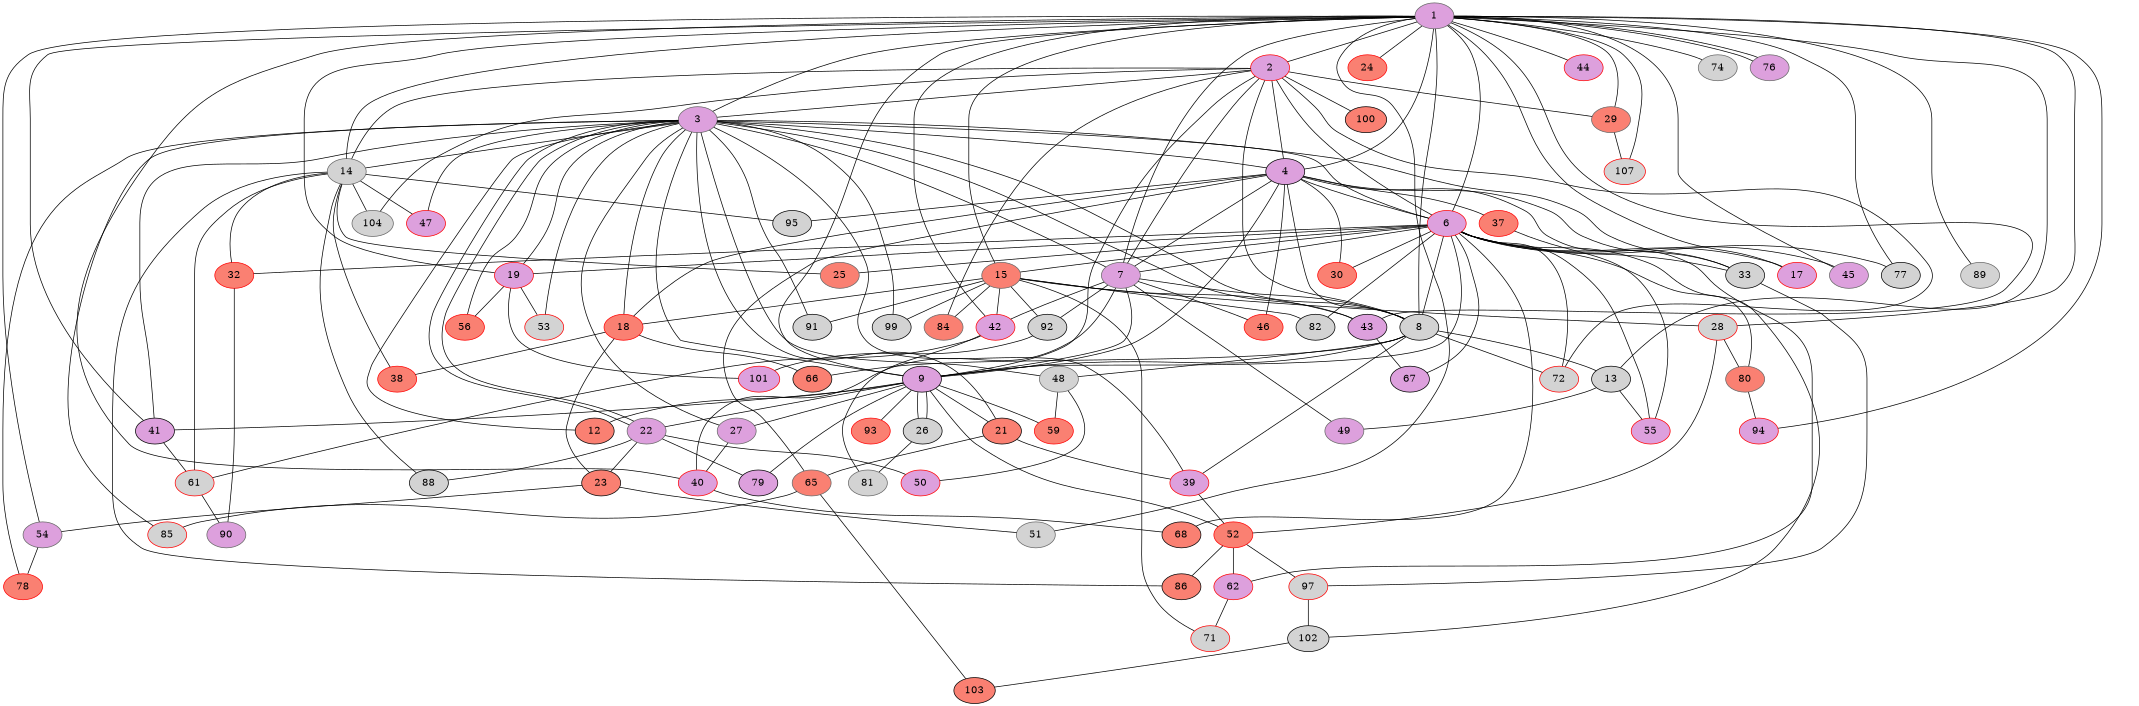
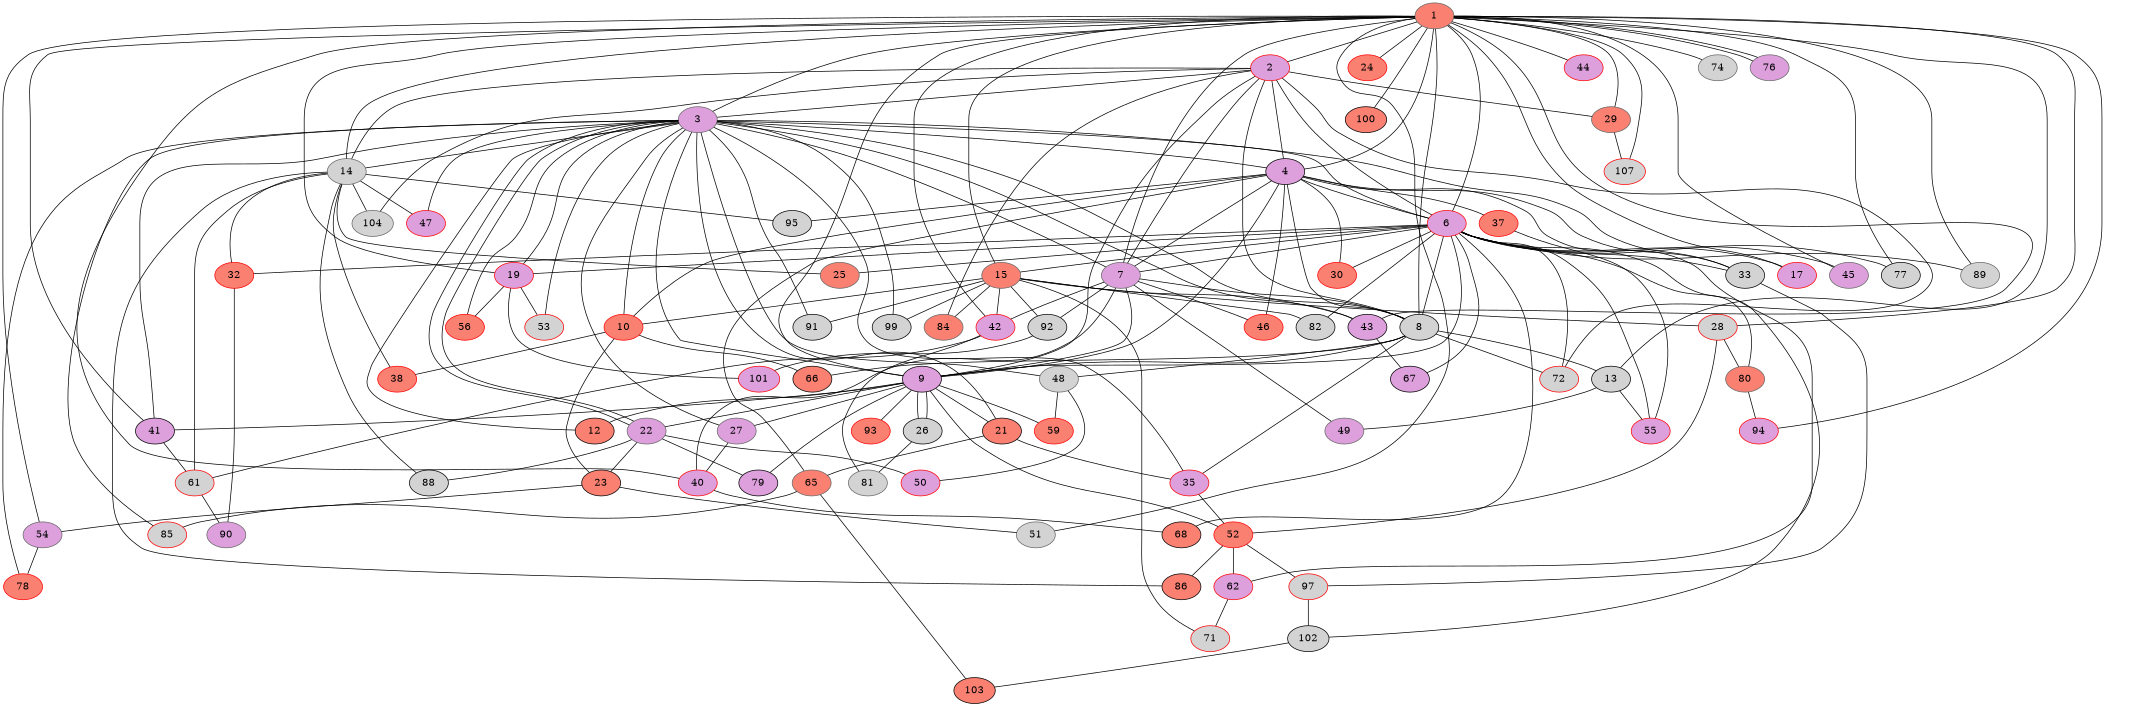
  graph {
    node [color=red fillcolor=plum style=filled]
-   1 [color=gray40 super="+5"]
+   1 [color=gray40 fillcolor=salmon super="+5"]
    2 [super="+11"]
    3 [color=gray40 super="+16"]
    4 [color=black super="+10"]
    6 [super="+106"]
    7 [color=gray40 super="+87"]
    8 [color=black fillcolor=lightgrey super="+105"]
    9 [color=black super="+60"]
    13 [color=black fillcolor=lightgrey]
    14 [color=gray40 fillcolor=lightgrey super="+31"]
    15 [color=gray40 fillcolor=salmon super="+63"]
    17
    19 [super="+20"]
    24 [fillcolor=salmon]
    28 [fillcolor=lightgrey super="+73"]
    29 [color=gray40 fillcolor=salmon]
    40 [super="+98"]
    41 [color=black super="+83"]
    42 [super="+58"]
    43 [color=black super="+69"]
    44
    45 [color=gray40]
    51 [color=gray40 fillcolor=lightgrey]
    54 [color=gray40]
    74 [color=gray40 fillcolor=lightgrey]
    76 [color=gray40]
    77 [color=black fillcolor=lightgrey]
    89 [color=gray40 fillcolor=lightgrey]
    94
    100 [color=black fillcolor=salmon]
    107 [fillcolor=lightgrey]
    72 [fillcolor=lightgrey]
    84 [color=gray40 fillcolor=salmon]
    104 [color=gray40 fillcolor=lightgrey]
    12 [color=black fillcolor=salmon super="+34"]
-   18 [fillcolor=salmon super="+36"]
+   18 [fillcolor=salmon super="+36" label=10]
    21 [color=black fillcolor=salmon]
    22 [color=gray40 super="+35"]
    27 [color=gray40]
    33 [color=black fillcolor=lightgrey super="+64"]
-   39 [super="+75"]
+   39 [super="+75" label=35]
    47
    48 [color=gray40 fillcolor=lightgrey]
    53 [fillcolor=lightgrey]
    56 [fillcolor=salmon]
    78 [fillcolor=salmon]
    85 [fillcolor=lightgrey]
    91 [color=black fillcolor=lightgrey]
    99 [color=black fillcolor=lightgrey]
    30 [fillcolor=salmon]
    37 [fillcolor=salmon super="+57"]
    46 [fillcolor=salmon]
    62
    65 [color=gray40 fillcolor=salmon]
    95 [color=black fillcolor=lightgrey]
    25 [color=gray40 fillcolor=salmon]
    32 [fillcolor=salmon]
    55
    67 [color=black]
    68 [color=black fillcolor=salmon]
    80 [color=gray40 fillcolor=salmon]
    82 [color=black fillcolor=lightgrey]
    102 [color=black fillcolor=lightgrey]
    49 [color=gray40]
    92 [color=black fillcolor=lightgrey]
    66 [color=black fillcolor=salmon]
    93 [fillcolor=salmon]
    26 [color=black fillcolor=lightgrey]
    52 [fillcolor=salmon super="+96"]
    59 [fillcolor=salmon]
    79 [color=black]
    38 [fillcolor=salmon]
    61 [fillcolor=lightgrey super="+70"]
    86 [color=black fillcolor=salmon]
    88 [color=black fillcolor=lightgrey]
    71 [fillcolor=lightgrey]
    101
    81 [color=gray40 fillcolor=lightgrey]
    23 [color=black fillcolor=salmon]
    50
    97 [fillcolor=lightgrey]
    103 [color=black fillcolor=salmon]
    90 [color=gray40]
    1 -- 2 [weight=3]
    1 -- 3 [weight=2]
    1 -- 4 [weight=4]
    1 -- 6 [weight=2]
    1 -- 7 [weight=2]
    1 -- 8 [weight=2]
    1 -- 9 [weight=2]
    1 -- 13
    1 -- 14
    1 -- 15 [weight=2]
    1 -- 17
    1 -- 19
    1 -- 24
    1 -- 28 [weight=2]
    1 -- 29
    1 -- 40
    1 -- 41
    1 -- 42
    1 -- 43
    1 -- 44
    1 -- 45
    1 -- 51
    1 -- 54
    1 -- 74
    1 -- 76
    1 -- 76
    1 -- 77
    1 -- 89
    1 -- 94
-   2 -- 100 [weight=2]
+   1 -- 100 [weight=2]
    1 -- 107
    2 -- 3 [weight=2]
    2 -- 4 [weight=2]
    2 -- 6
    2 -- 7
    2 -- 8
    2 -- 9
    2 -- 14
    2 -- 29
    2 -- 72
    2 -- 84
    2 -- 104
    3 -- 4 [weight=2]
    3 -- 6
    3 -- 7
    3 -- 8
    3 -- 9
    3 -- 14
    3 -- 19
    3 -- 41
    3 -- 43
    3 -- 12 [weight=2]
    3 -- 18
    3 -- 21
    3 -- 22
    3 -- 22
    3 -- 27
    3 -- 33
    3 -- 39
    3 -- 47
    3 -- 48
    3 -- 53
    3 -- 56
    3 -- 78
    3 -- 85
    3 -- 91
    3 -- 99
    4 -- 6 [weight=2]
    4 -- 7 [weight=3]
    4 -- 8 [weight=2]
    4 -- 9 [weight=2]
    4 -- 18
    4 -- 33
    4 -- 30
    4 -- 37 [weight=2]
    4 -- 46
    4 -- 62
    4 -- 65
    4 -- 95
    6 -- 7
    6 -- 8 [weight=2]
    6 -- 9 [weight=2]
    6 -- 15
    6 -- 17
    6 -- 19
    6 -- 45
    6 -- 77
+   6 -- 89
    6 -- 72
    6 -- 33
    6 -- 30
    6 -- 25
    6 -- 32
    6 -- 55
    6 -- 67
    6 -- 68
    6 -- 80
    6 -- 82
    6 -- 102
    7 -- 8
    7 -- 9
    7 -- 40
    7 -- 42
    7 -- 46
    7 -- 49
    7 -- 92
    8 -- 9
    8 -- 13
    8 -- 72
    8 -- 39
    8 -- 48
    8 -- 66
    9 -- 41
    9 -- 12
    9 -- 21
    9 -- 22
    9 -- 27
    9 -- 93
    9 -- 26
    9 -- 26
    9 -- 52
    9 -- 59
    9 -- 79
    13 -- 55
    13 -- 49
    14 -- 104
    14 -- 47
    14 -- 95
    14 -- 25
    14 -- 32
    14 -- 38
    14 -- 61
    14 -- 86
    14 -- 88
    15 -- 28
    15 -- 42
    15 -- 43
    15 -- 84
    15 -- 18
    15 -- 91
    15 -- 99
    15 -- 82
    15 -- 92
    15 -- 71
    19 -- 53
    19 -- 56
    19 -- 101
    28 -- 80
    28 -- 52
    29 -- 107
    40 -- 68
    41 -- 61
    42 -- 61
    42 -- 81
    43 -- 67
    54 -- 78
    18 -- 66
    18 -- 38
    18 -- 23
    21 -- 39
    21 -- 65
    22 -- 79
    22 -- 88
    22 -- 23
    22 -- 50
    27 -- 40
    33 -- 97
    39 -- 52
    48 -- 59
    48 -- 50
    37 -- 55
    62 -- 71
    65 -- 85
    65 -- 103
    32 -- 90
    80 -- 94
    102 -- 103
    92 -- 101
    26 -- 81
    52 -- 62
    52 -- 86
    52 -- 97
    61 -- 90
    23 -- 51
    23 -- 54
    97 -- 102
  }
